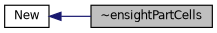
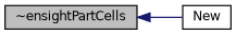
  digraph {
    rankdir=LR
    fontname="DejaVu Sans"
    node [color=black fontname="DejaVu Sans" fontsize=10 shape=record]
    n1 [fillcolor=grey75 fontcolor=black height=0.2 label="~ensightPartCells" style=filled width=0.4]
    n2 [height=0.2 label=New width=0.4]
-   n2 -> n1 [color=midnightblue dir=back fontname="DejaVu Sans" fontsize=10 labelfontname=Helvetica labelfontsize=10 style=solid]
+   n1 -> n2 [color=midnightblue dir=back fontname="DejaVu Sans" fontsize=10 labelfontname=Helvetica labelfontsize=10 style=solid]
  }
